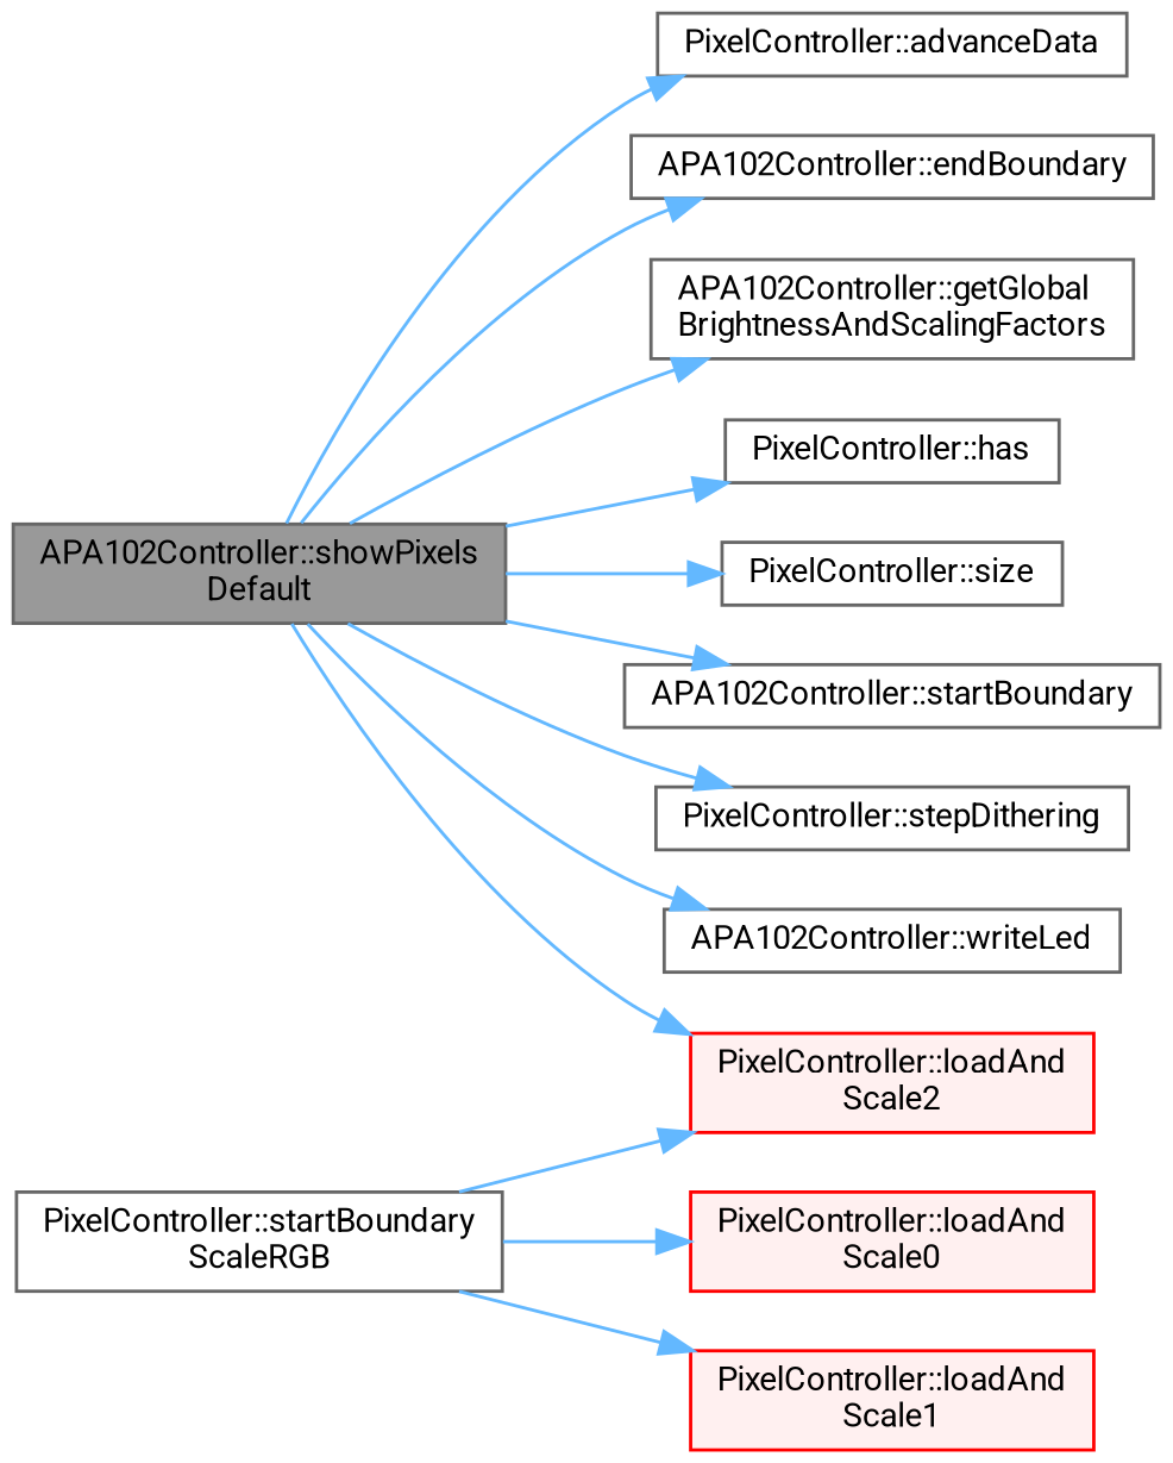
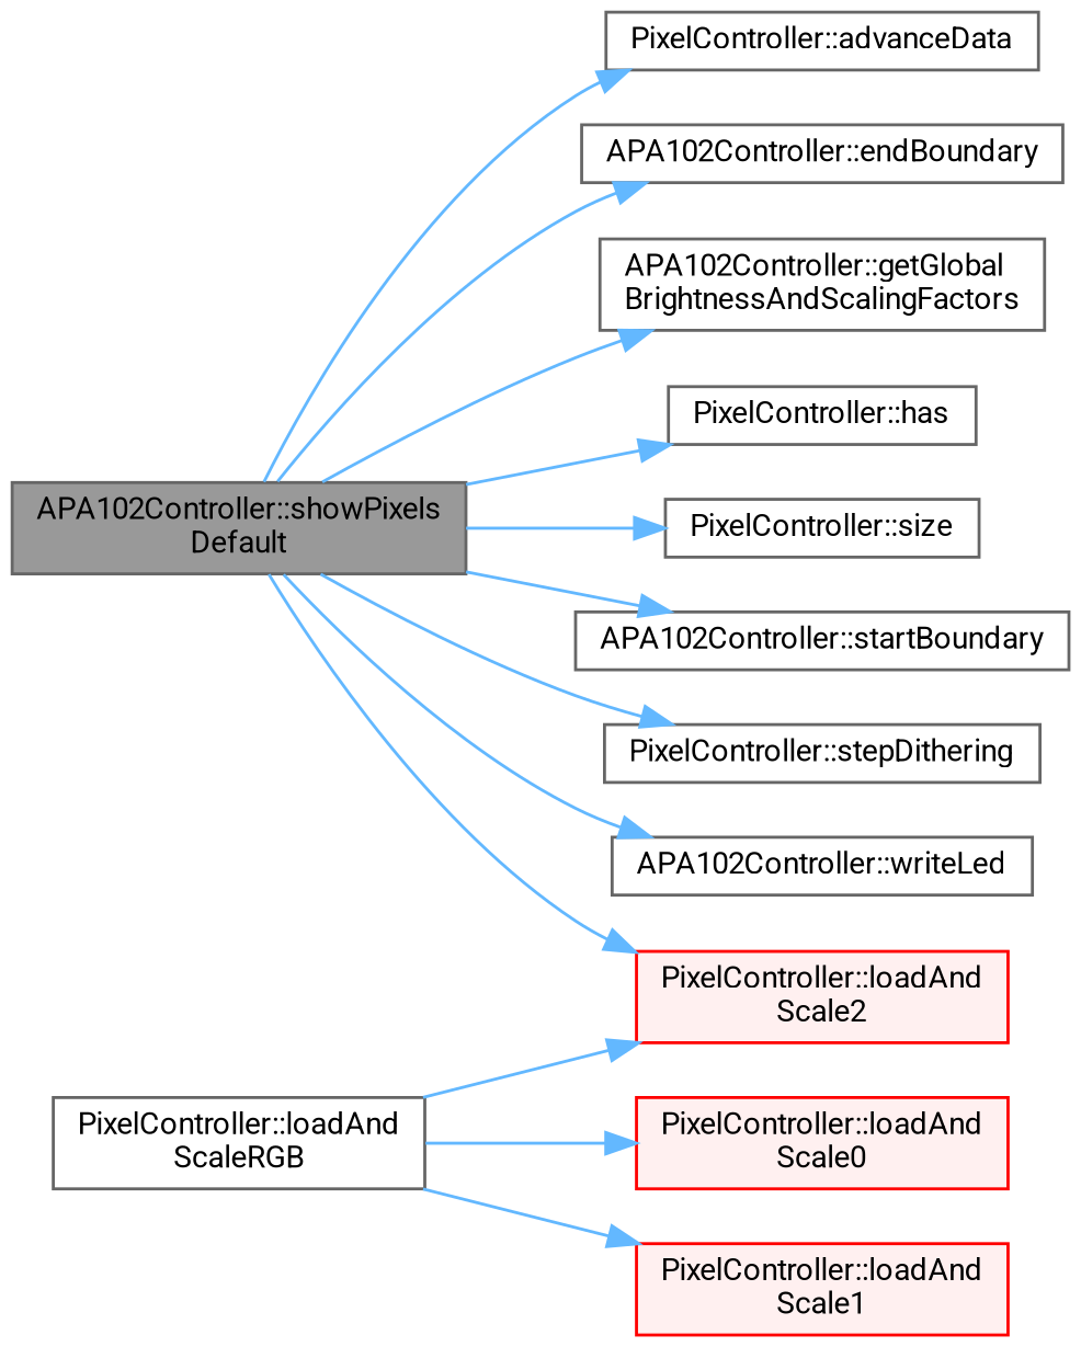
  digraph {
    fontname=Roboto
    rankdir=LR
    node [color=grey40 fillcolor=white fontname=Roboto fontsize=10 shape=box style=filled]
    edge [color=steelblue1 fontname=Roboto fontsize=10 labelfontname=Helvetica labelfontsize=10 style=solid]
    n1 [color=gray40 fillcolor=grey60 fontcolor=black height=0.2 label="APA102Controller::showPixels\lDefault" width=0.4]
    n2 [height=0.2 label="PixelController::advanceData" width=0.4]
    n3 [height=0.2 label="APA102Controller::endBoundary" width=0.4]
    n4 [height=0.2 label="APA102Controller::getGlobal\lBrightnessAndScalingFactors" width=0.4]
    n5 [height=0.2 label="PixelController::has" width=0.4]
    n6 [height=0.2 label="PixelController::size" width=0.4]
    n7 [height=0.2 label="APA102Controller::startBoundary" width=0.4]
    n8 [height=0.2 label="PixelController::stepDithering" width=0.4]
    n9 [height=0.2 label="APA102Controller::writeLed" width=0.4]
    n10 [color=red fillcolor="#FFF0F0" height=0.2 label="PixelController::loadAnd\lScale2" width=0.4]
-   n11 [height=0.2 label="PixelController::startBoundary\lScaleRGB" width=0.4]
+   n11 [height=0.2 label="PixelController::loadAnd\lScaleRGB" width=0.4]
    n12 [color=red fillcolor="#FFF0F0" height=0.2 label="PixelController::loadAnd\lScale0" width=0.4]
    n13 [color=red fillcolor="#FFF0F0" height=0.2 label="PixelController::loadAnd\lScale1" width=0.4]
    n1 -> n2
    n1 -> n3
    n1 -> n4
    n1 -> n5
    n1 -> n6
    n1 -> n7
    n1 -> n8
    n1 -> n9
    n1 -> n10
    n11 -> n10
    n11 -> n12
    n11 -> n13
  }
